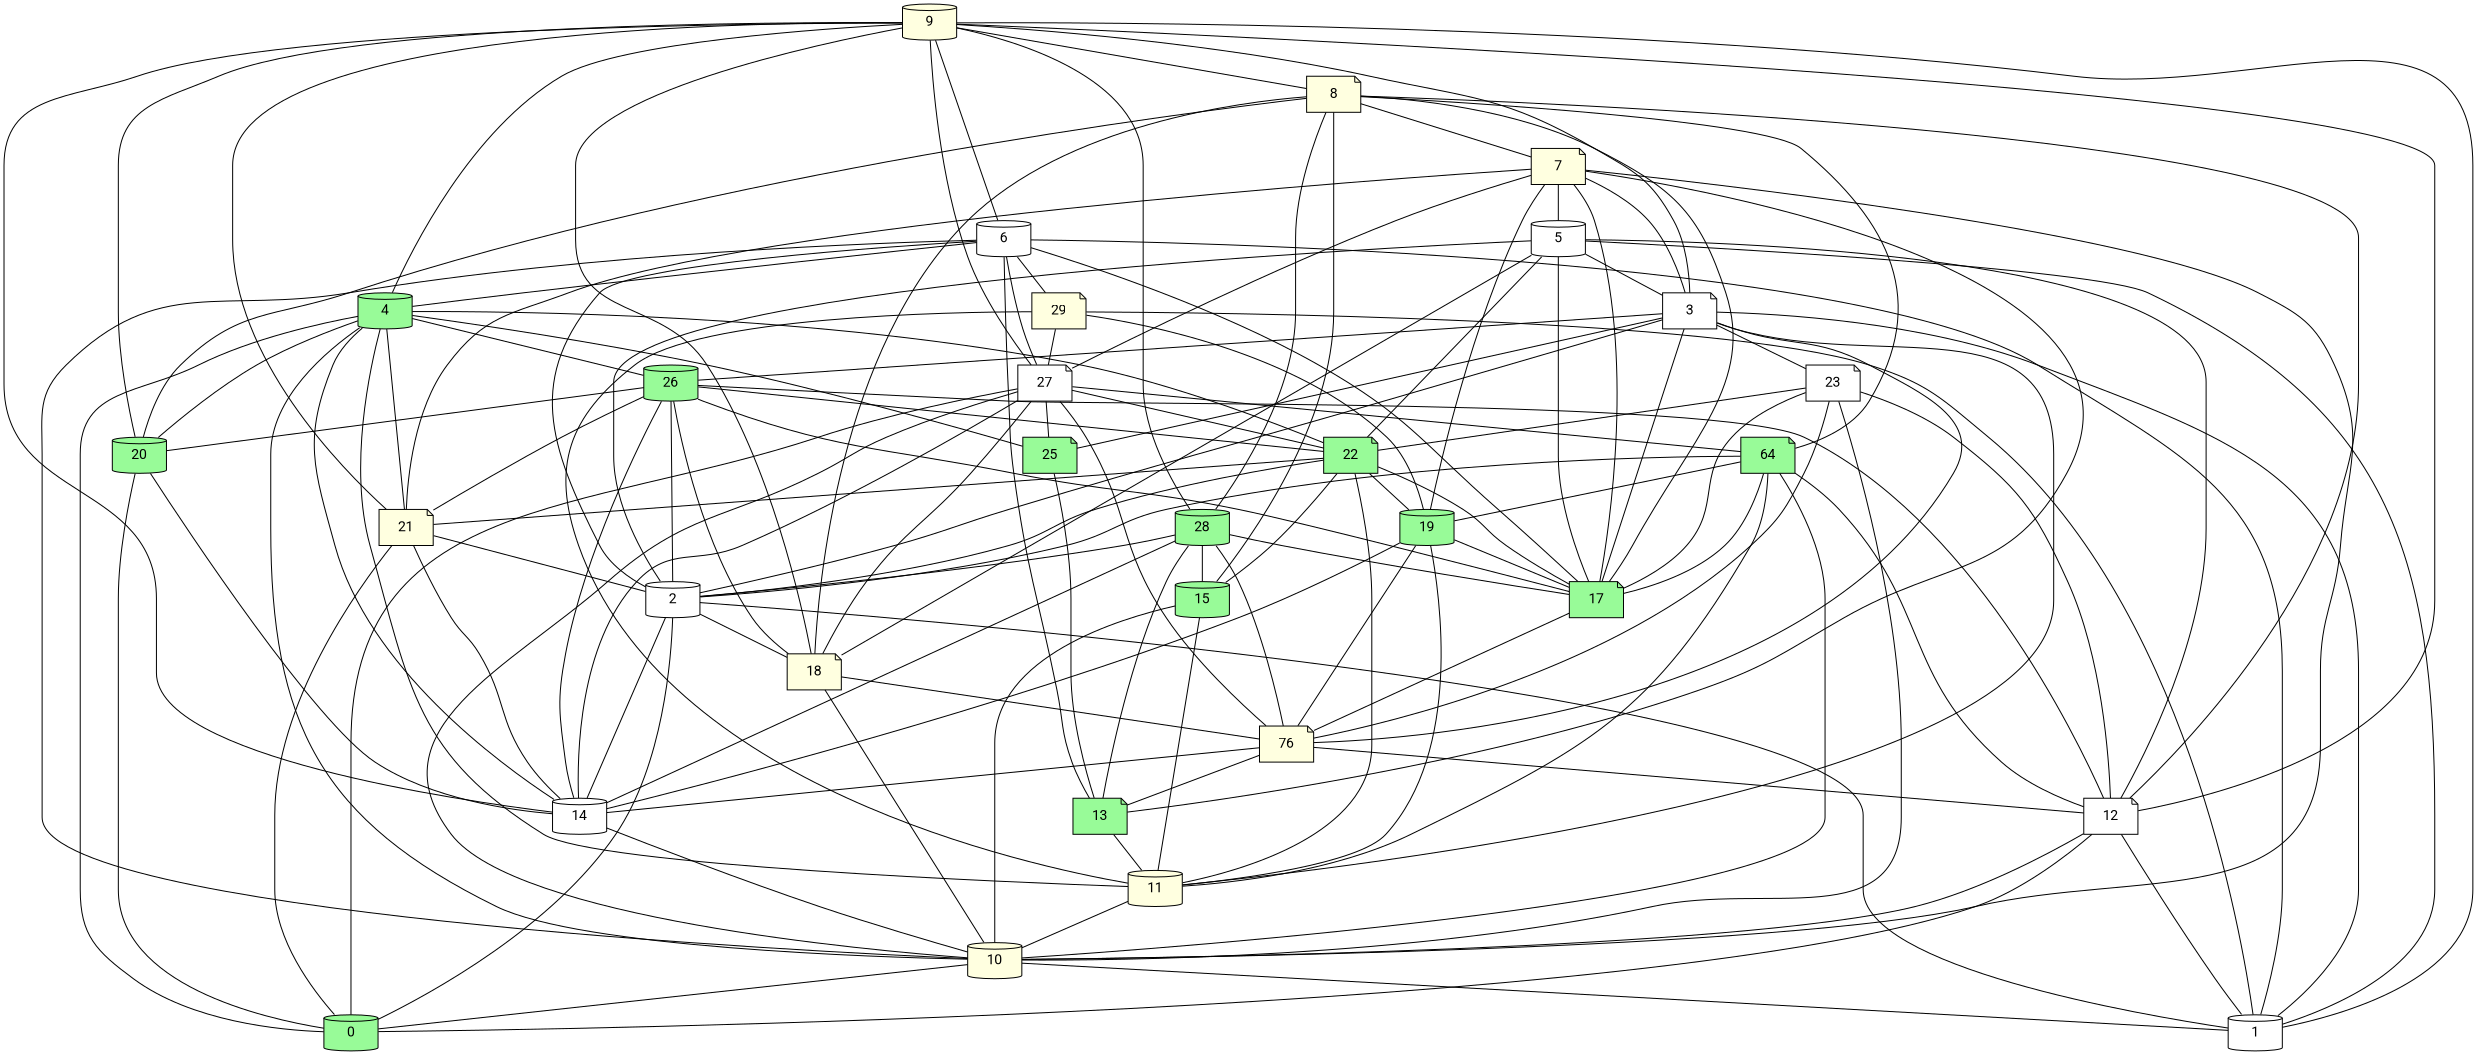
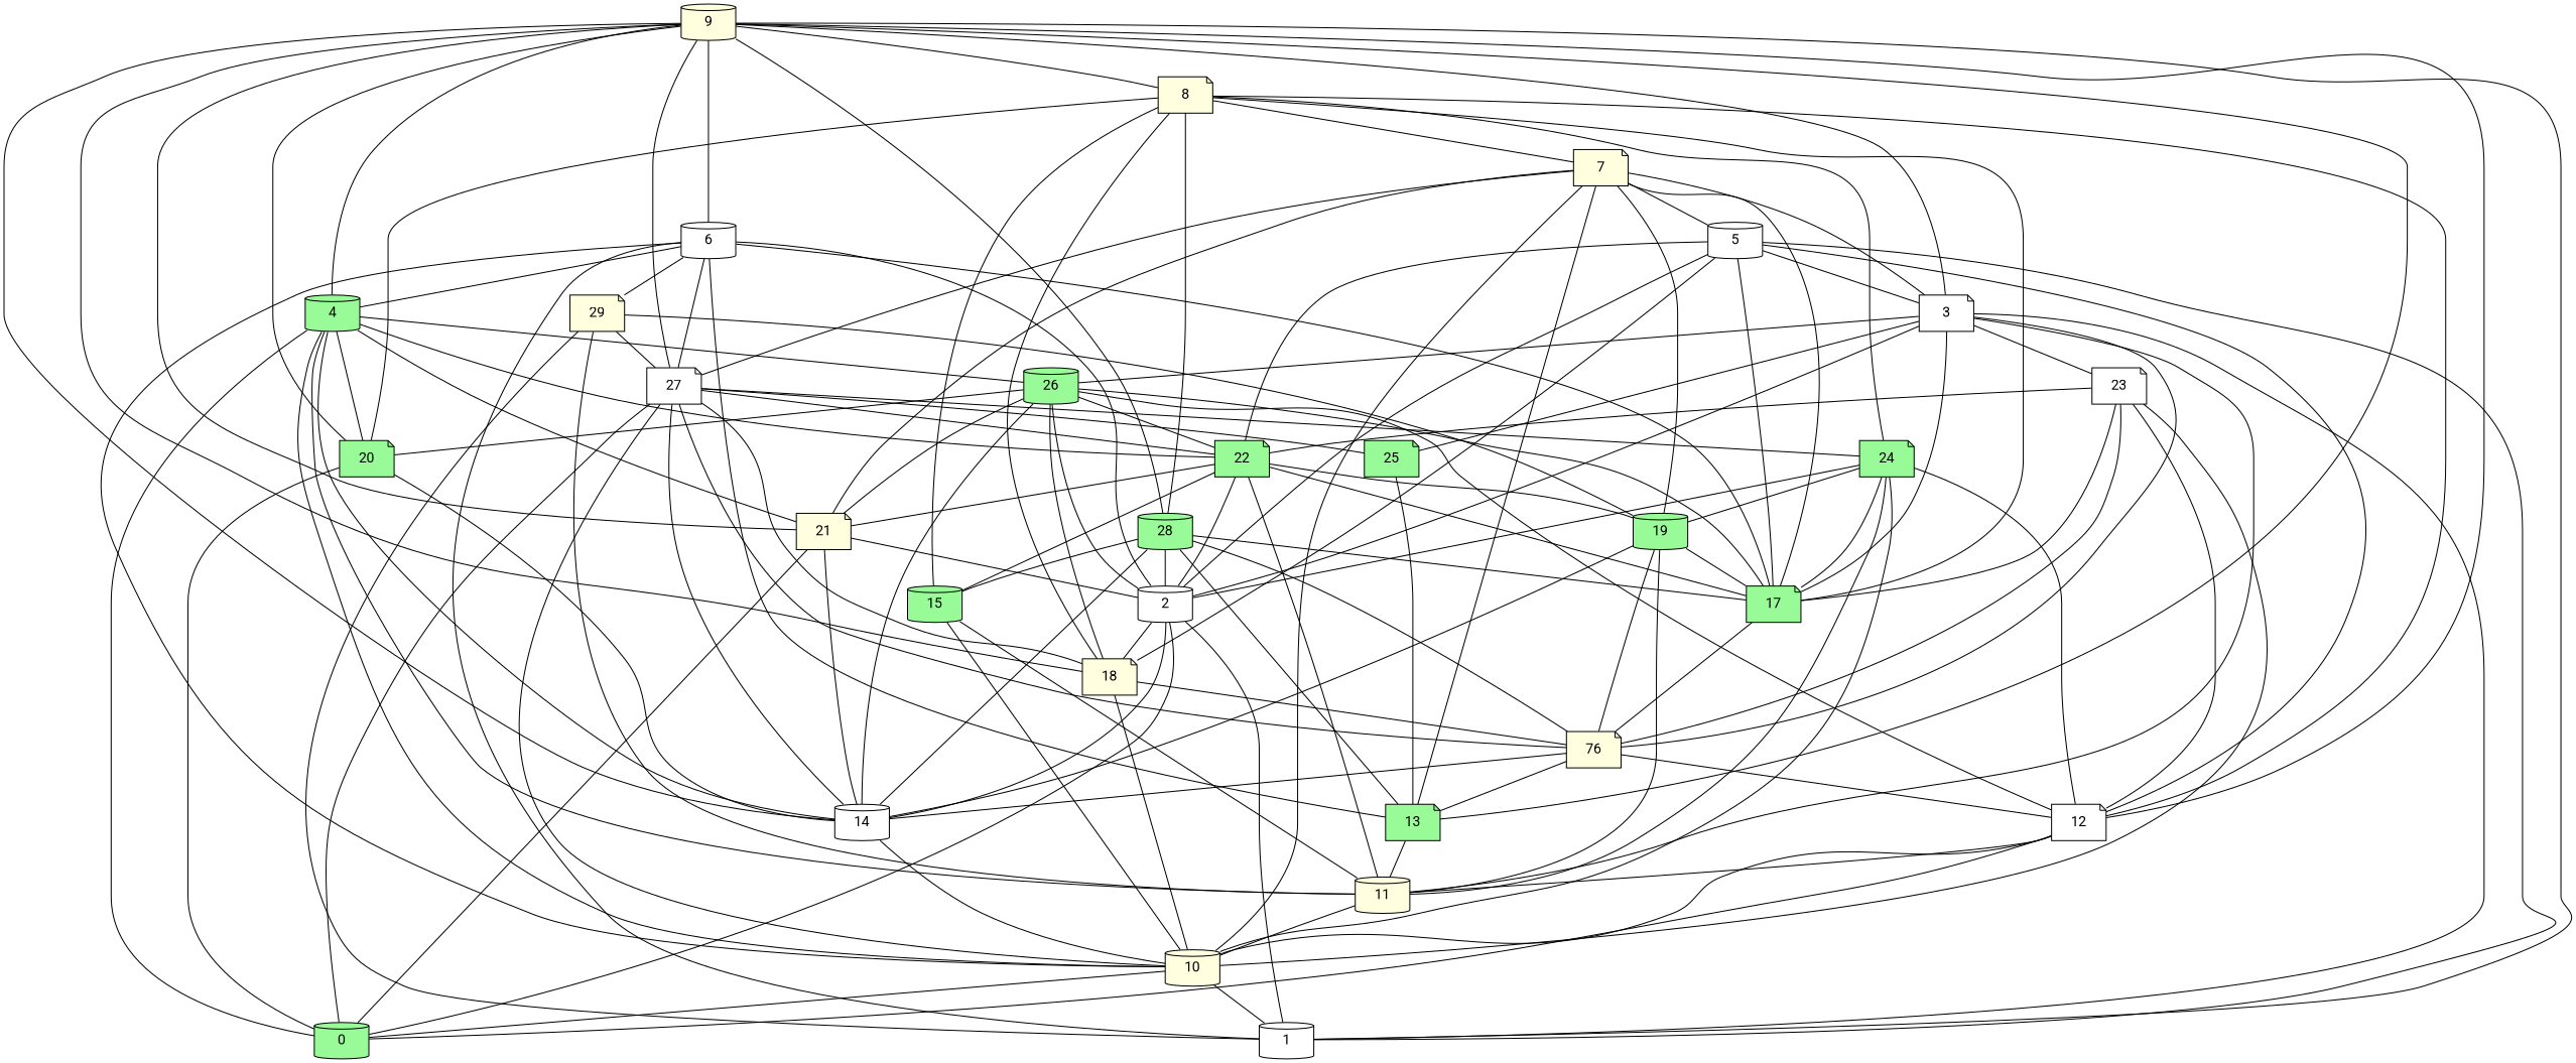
  digraph {
    fontname=Roboto
    node [fillcolor=palegreen fontname=Roboto shape=note style=filled]
    edge [color=black dir=none fontname=Roboto]
    13
    11 [fillcolor=lightyellow shape=cylinder]
    10 [fillcolor=lightyellow shape=cylinder]
    15 [shape=cylinder]
    1 [fillcolor=white shape=cylinder]
    0 [shape=cylinder]
    29 [fillcolor=lightyellow]
    27 [fillcolor=white]
    19 [shape=cylinder]
    25
    18 [fillcolor=lightyellow]
    22
    n13 [fillcolor=lightyellow label=76]
-   24 [label=64]
+   24
    14 [fillcolor=white shape=cylinder]
    17
    2 [fillcolor=white shape=cylinder]
    21 [fillcolor=lightyellow]
    12 [fillcolor=white]
    9 [fillcolor=lightyellow shape=cylinder]
    4 [shape=cylinder]
    6 [fillcolor=white shape=cylinder]
    28 [shape=cylinder]
    3 [fillcolor=white]
    8 [fillcolor=lightyellow]
-   20 [shape=cylinder]
+   20
    26 [shape=cylinder]
    7 [fillcolor=lightyellow]
    5 [fillcolor=white shape=cylinder]
    23 [fillcolor=white]
    subgraph sub_1 {
      13
      11
      10
      15
      1
      0
      29
      27
      19
      25
      18
      22
      n13
      24
      14
      17
      2
      21
      12
      9
      4
      6
      28
      3
      8
      20
      26
      7
      5
      23
    }
    13 -> 11
    11 -> 10
    10 -> 1
    10 -> 0
    15 -> 11
    15 -> 10
    29 -> 11
    29 -> 1
    29 -> 27
    29 -> 19
    27 -> 10
    27 -> 0
    27 -> 25
    27 -> 18
    27 -> 22
    27 -> n13
    27 -> 24
    27 -> 14
    19 -> 11
    19 -> n13
    19 -> 14
    19 -> 17
    25 -> 13
    18 -> 10
    18 -> n13
    22 -> 11
    22 -> 15
    22 -> 19
    22 -> 17
    22 -> 2
    22 -> 21
    n13 -> 13
    n13 -> 14
    n13 -> 12
    24 -> 11
    24 -> 10
    24 -> 19
    24 -> 17
    24 -> 2
    24 -> 12
    14 -> 10
    17 -> n13
    2 -> 1
    2 -> 0
    2 -> 18
    2 -> 14
    21 -> 0
    21 -> 14
    21 -> 2
-   12 -> 1
+   12 -> 11
    12 -> 10
    12 -> 0
+   9 -> 13
    9 -> 1
    9 -> 27
    9 -> 18
    9 -> 14
    9 -> 21
    9 -> 12
    9 -> 4
    9 -> 6
    9 -> 28
    9 -> 3
    9 -> 8
    9 -> 20
    4 -> 11
    4 -> 10
    4 -> 0
-   4 -> 25
    4 -> 22
    4 -> 14
    4 -> 21
    4 -> 20
    4 -> 26
    6 -> 13
    6 -> 10
    6 -> 1
    6 -> 29
    6 -> 27
    6 -> 17
    6 -> 2
    6 -> 4
    28 -> 13
    28 -> 15
    28 -> n13
    28 -> 14
    28 -> 17
    28 -> 2
    3 -> 11
    3 -> 1
    3 -> 25
    3 -> n13
    3 -> 17
    3 -> 2
    3 -> 26
    3 -> 23
    8 -> 15
    8 -> 18
    8 -> 24
    8 -> 17
    8 -> 12
    8 -> 28
    8 -> 20
    8 -> 7
    20 -> 0
    20 -> 14
    26 -> 18
    26 -> 22
    26 -> 14
    26 -> 17
    26 -> 2
    26 -> 21
    26 -> 12
    26 -> 20
    7 -> 13
    7 -> 10
    7 -> 27
    7 -> 19
    7 -> 17
    7 -> 21
    7 -> 3
    7 -> 5
    5 -> 1
    5 -> 18
    5 -> 22
    5 -> 17
    5 -> 2
    5 -> 12
    5 -> 3
    23 -> 10
    23 -> 22
    23 -> n13
    23 -> 17
    23 -> 12
  }
